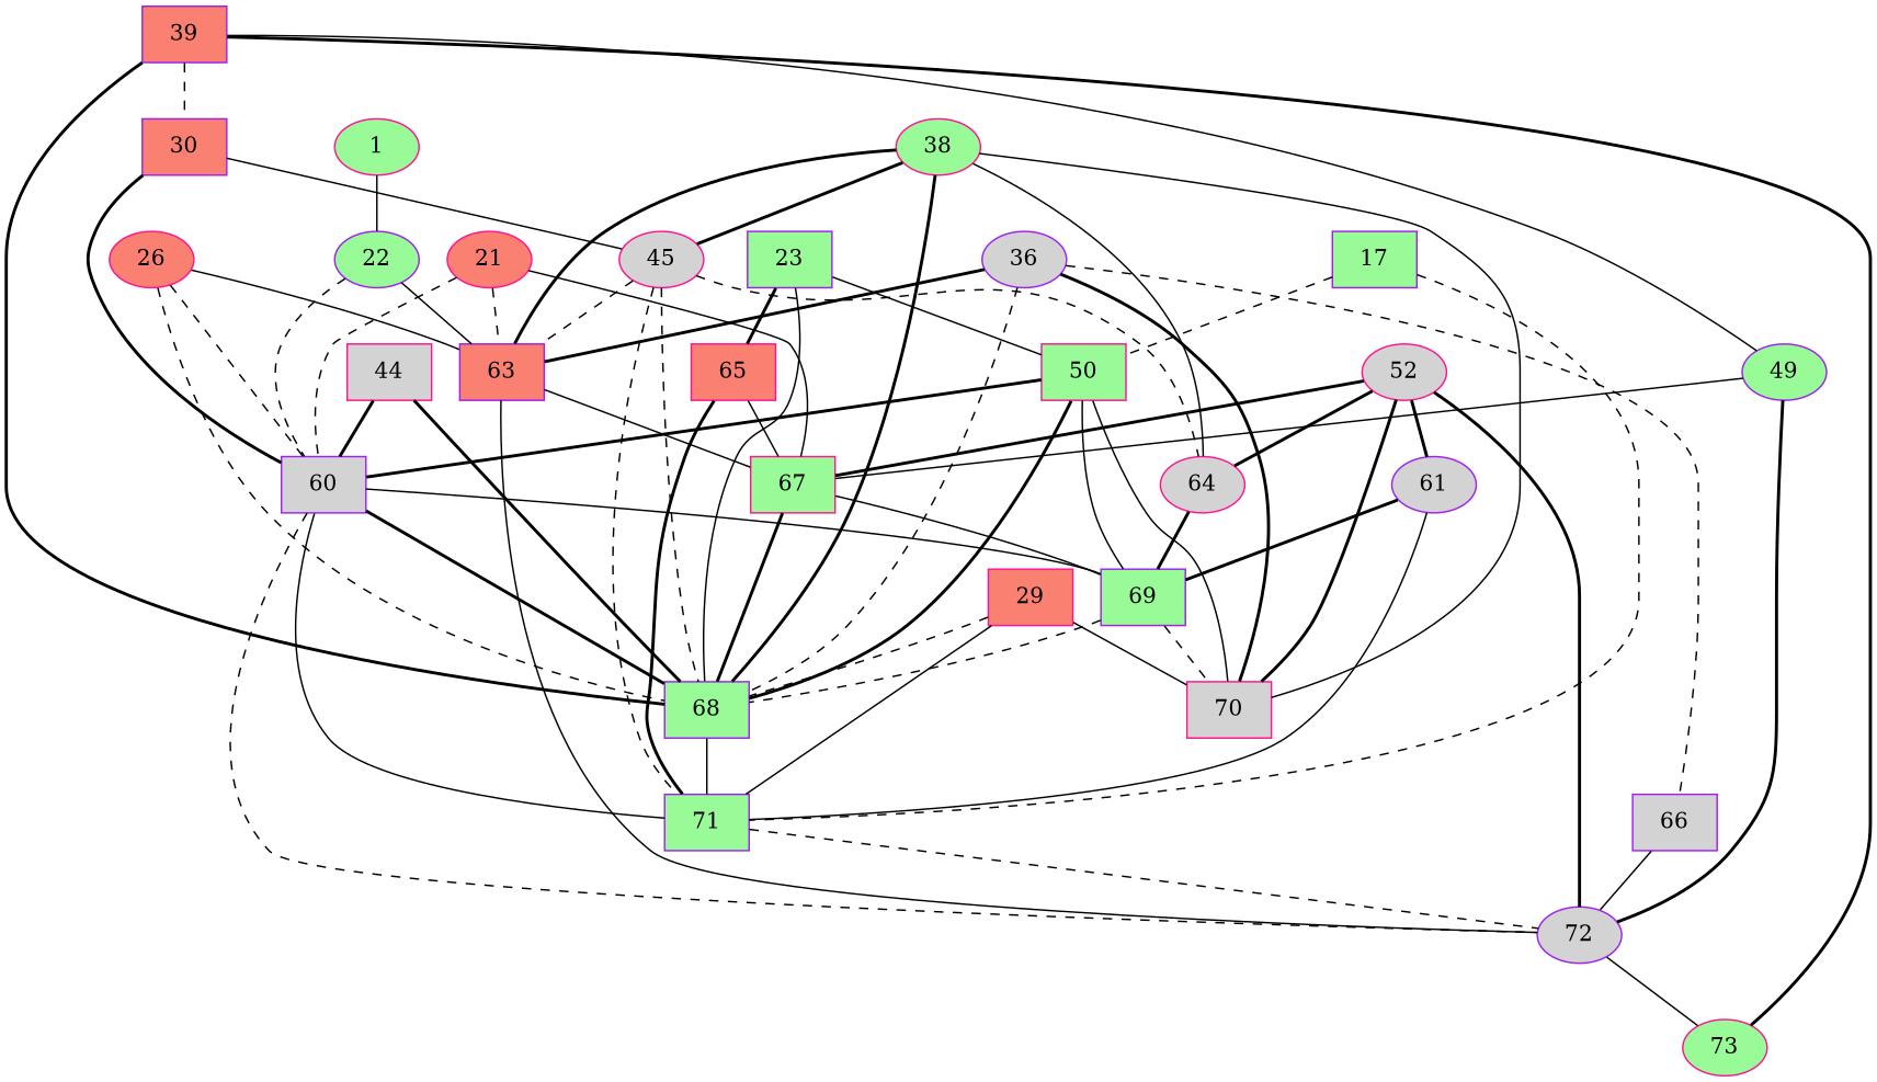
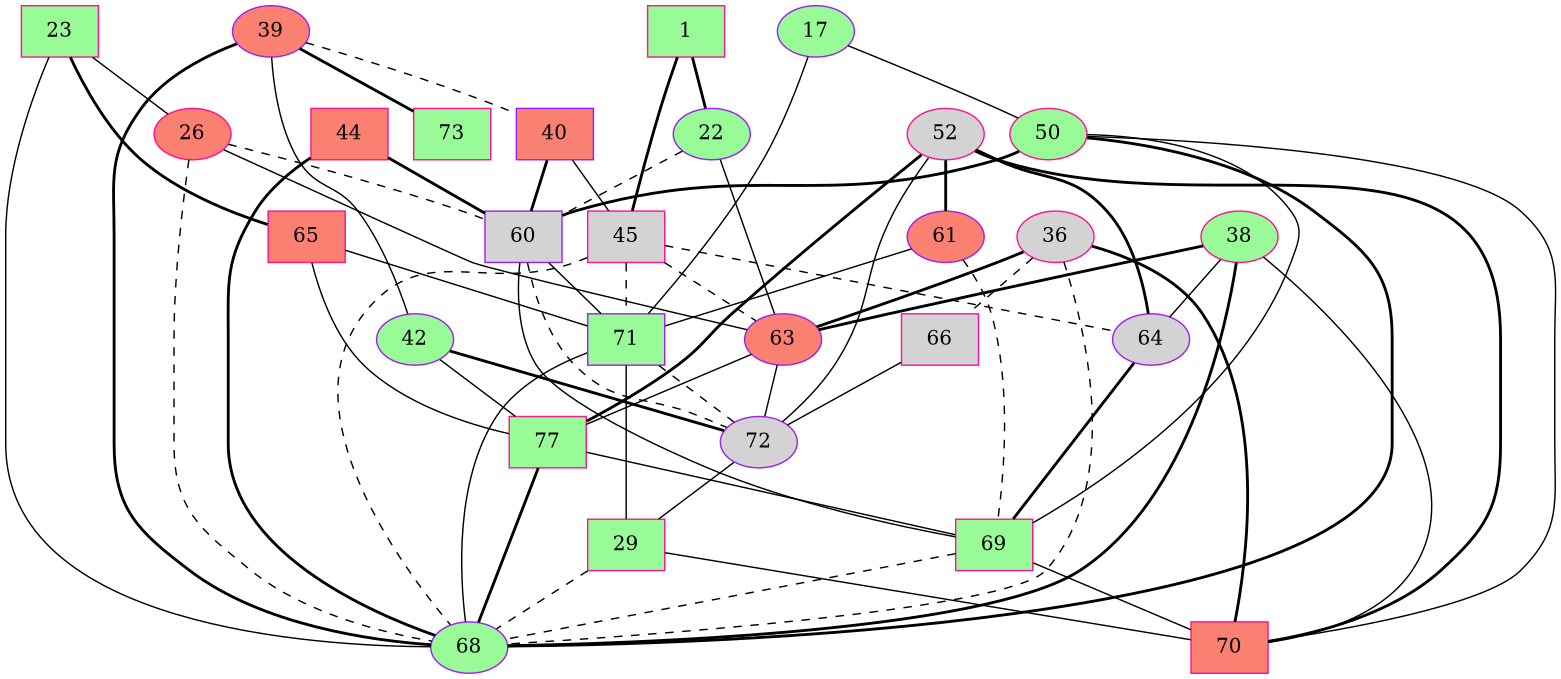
  graph {
    node [color=deeppink fillcolor=palegreen shape=ellipse style=filled]
    edge [style=solid]
-   1
+   1 [shape=box]
    n2 [color=purple label=22]
-   45 [fillcolor=lightgrey super="+43"]
+   45 [fillcolor=lightgrey shape=box super="+43"]
    60 [color=purple fillcolor=lightgrey shape=box super="+46+47"]
-   63 [color=purple fillcolor=salmon shape=box super="+59"]
+   63 [color=purple fillcolor=salmon super="+59"]
    71 [color=purple shape=box super="+37+35"]
-   68 [color=purple shape=box super="+48+38+57"]
-   64 [fillcolor=lightgrey super="+14"]
-   50 [shape=box super="+24"]
-   70 [fillcolor=lightgrey shape=box super="+15"]
-   69 [color=purple shape=box super="+49+62"]
-   17 [color=purple shape=box]
+   68 [color=purple super="+48+38+57"]
+   64 [color=purple fillcolor=lightgrey super="+14"]
+   50 [super="+24"]
+   70 [fillcolor=salmon shape=box super="+15"]
+   69 [shape=box super="+49+62"]
+   17 [color=purple]
    72 [color=purple fillcolor=lightgrey super="+56"]
-   21 [fillcolor=salmon]
-   67 [shape=box super="+5+58+51"]
-   23 [color=purple shape=box]
+   67 [shape=box super="+5+58+51" label=77]
+   23 [shape=box]
    65 [fillcolor=salmon shape=box super="+54"]
    26 [fillcolor=salmon super="+11+22"]
-   29 [fillcolor=salmon shape=box]
+   29 [shape=box]
    n20 [label=38]
-   36 [color=purple fillcolor=lightgrey]
-   66 [color=purple fillcolor=lightgrey shape=box]
-   39 [color=purple fillcolor=salmon shape=box]
-   40 [color=purple fillcolor=salmon shape=box label=30]
-   42 [color=purple label=49]
-   73
-   44 [fillcolor=lightgrey shape=box]
+   36 [fillcolor=lightgrey]
+   66 [fillcolor=lightgrey shape=box]
+   39 [color=purple fillcolor=salmon]
+   40 [color=purple fillcolor=salmon shape=box]
+   42 [color=purple]
+   73 [shape=box]
+   44 [fillcolor=salmon shape=box]
    52 [fillcolor=lightgrey super="+7"]
-   61 [color=purple fillcolor=lightgrey super="+20"]
-   1 -- n2
-   n20 -- 45 [style=bold]
+   61 [color=purple fillcolor=salmon super="+20"]
+   1 -- n2 [style=bold]
+   1 -- 45 [style=bold]
    n2 -- 60 [style=dashed]
    n2 -- 63 [weight=2]
    45 -- 63 [style=dashed]
    45 -- 71 [style=dashed weight=2]
    45 -- 68 [style=dashed]
    45 -- 64 [style=dashed]
    60 -- 71
-   60 -- 68 [style=bold weight=2]
    60 -- 69
    60 -- 72 [style=dashed]
    63 -- 72
    63 -- 67 [weight=2]
    71 -- 72 [style=dashed weight=2]
    68 -- 71 [weight=5]
    64 -- 69 [style=bold]
    50 -- 60 [style=bold weight=3]
    50 -- 68 [style=bold]
    50 -- 70
    50 -- 69
    69 -- 68 [style=dashed]
-   69 -- 70 [style=dashed weight=2]
-   17 -- 71 [style=dashed]
-   17 -- 50 [style=dashed]
-   72 -- 73
-   21 -- 60 [style=dashed]
-   21 -- 63 [style=dashed weight=2]
-   21 -- 67
+   69 -- 70 [weight=2]
+   17 -- 71
+   17 -- 50
+   72 -- 29
    67 -- 68 [style=bold weight=2]
    67 -- 69 [weight=2]
    23 -- 68
-   23 -- 50
+   23 -- 26
    23 -- 65 [style=bold weight=2]
-   65 -- 71 [style=bold]
+   65 -- 71
    65 -- 67
    26 -- 60 [style=dashed]
    26 -- 63 [weight=2]
    26 -- 68 [style=dashed weight=4]
    29 -- 71 [weight=2]
    29 -- 68 [style=dashed]
    29 -- 70
    n20 -- 63 [style=bold]
    n20 -- 68 [style=bold]
    n20 -- 64
    n20 -- 70
    36 -- 63 [style=bold weight=2]
    36 -- 68 [style=dashed weight=2]
    36 -- 70 [style=bold]
    36 -- 66 [style=dashed]
    66 -- 72
    39 -- 68 [style=bold weight=2]
    39 -- 40 [style=dashed]
    39 -- 42
    39 -- 73 [style=bold]
    40 -- 45
    40 -- 60 [style=bold]
    42 -- 72 [style=bold]
    42 -- 67
    44 -- 60 [style=bold]
    44 -- 68 [style=bold weight=2]
    52 -- 64 [style=bold weight=2]
    52 -- 70 [style=bold]
-   52 -- 72 [style=bold weight=2]
+   52 -- 72 [weight=2]
    52 -- 67 [style=bold]
    52 -- 61 [style=bold weight=2]
    61 -- 71 [weight=2]
-   61 -- 69 [style=bold]
+   61 -- 69 [style=dashed]
  }
